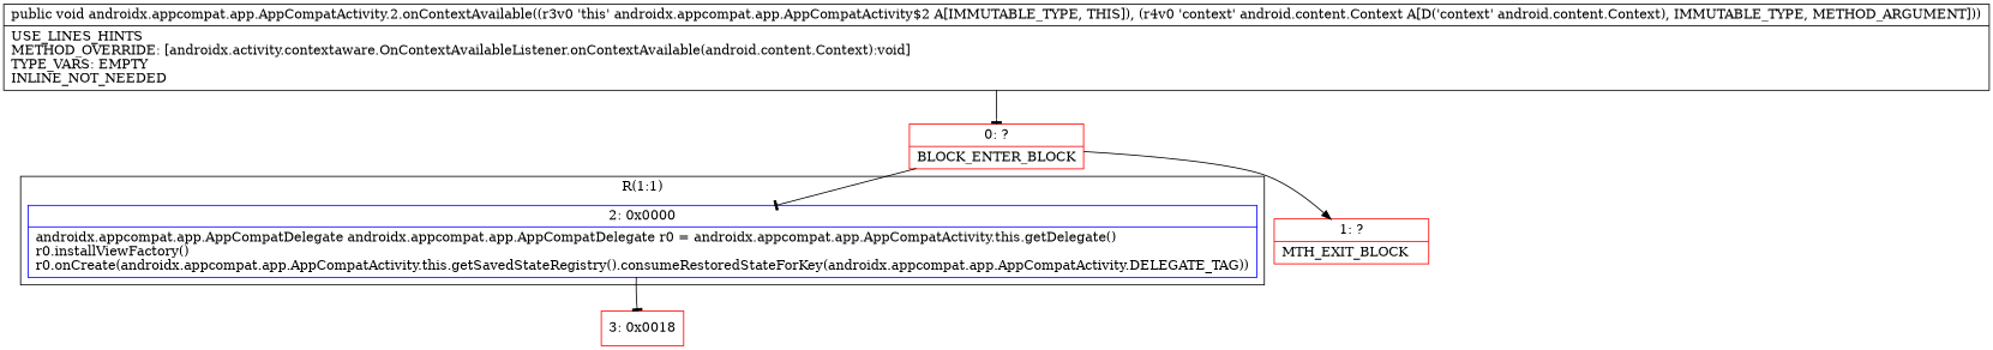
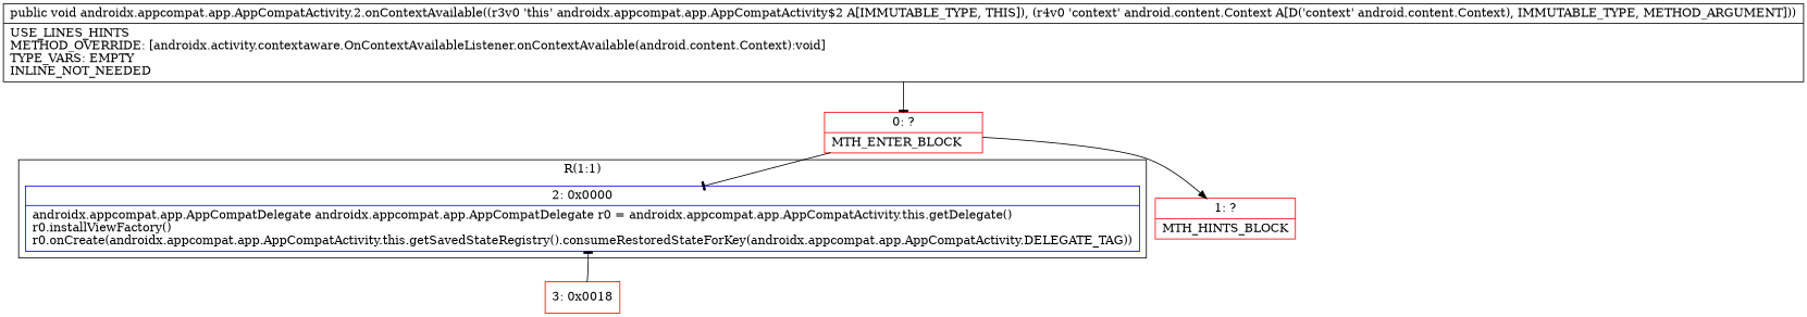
  digraph {
    node [color=red shape=record]
    edge [arrowhead=tee]
    n1 [color=blue label="{2\:\ 0x0000|androidx.appcompat.app.AppCompatDelegate androidx.appcompat.app.AppCompatDelegate r0 = androidx.appcompat.app.AppCompatActivity.this.getDelegate()\lr0.installViewFactory()\lr0.onCreate(androidx.appcompat.app.AppCompatActivity.this.getSavedStateRegistry().consumeRestoredStateForKey(androidx.appcompat.app.AppCompatActivity.DELEGATE_TAG))\l}"]
    n2 [label="{3\:\ 0x0018}"]
-   n3 [label="{0\:\ ?|BLOCK_ENTER_BLOCK\l}"]
-   n4 [label="{1\:\ ?|MTH_EXIT_BLOCK\l}"]
+   n3 [label="{0\:\ ?|MTH_ENTER_BLOCK\l}"]
+   n4 [label="{1\:\ ?|MTH_HINTS_BLOCK\l}"]
    n5 [label="{public void androidx.appcompat.app.AppCompatActivity.2.onContextAvailable((r3v0 'this' androidx.appcompat.app.AppCompatActivity$2 A[IMMUTABLE_TYPE, THIS]), (r4v0 'context' android.content.Context A[D('context' android.content.Context), IMMUTABLE_TYPE, METHOD_ARGUMENT]))  | USE_LINES_HINTS\lMETHOD_OVERRIDE: [androidx.activity.contextaware.OnContextAvailableListener.onContextAvailable(android.content.Context):void]\lTYPE_VARS: EMPTY\lINLINE_NOT_NEEDED\l}" color=""]
    subgraph cluster_1 {
      label="R(1:1)"
      n1
    }
-   n1 -> n2
+   n2 -> n1
    n3 -> n1
    n3 -> n4 [arrowhead=normal]
    n5 -> n3
  }
